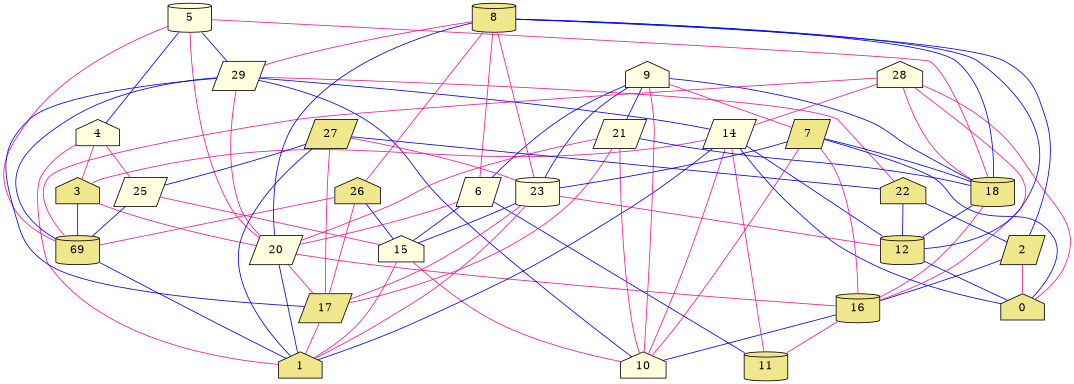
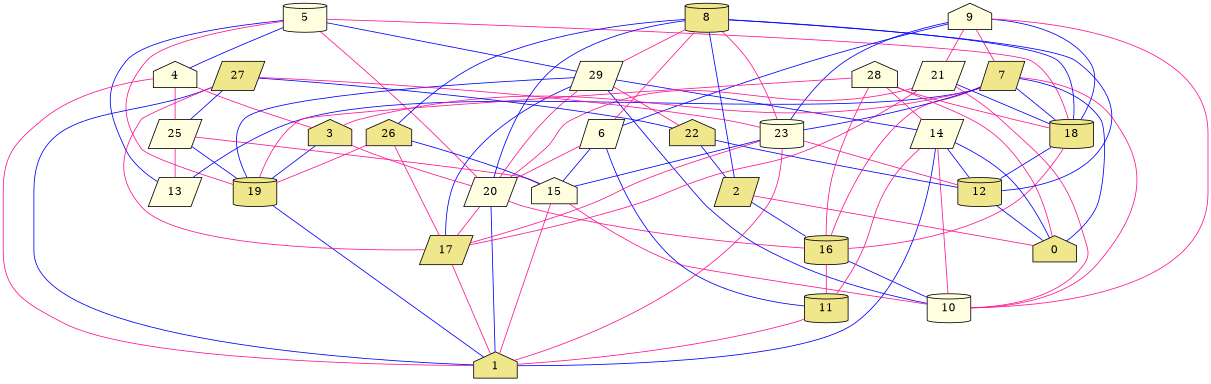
  digraph {
    node [fillcolor=khaki shape=parallelogram style=filled]
    edge [color=deeppink dir=none]
    5 [fillcolor=lightyellow shape=cylinder]
    4 [fillcolor=lightyellow shape=house]
+   13 [fillcolor=lightyellow]
    20 [fillcolor=lightyellow]
-   19 [shape=cylinder label=69]
+   19 [shape=cylinder]
    18 [shape=cylinder]
    29 [fillcolor=lightyellow]
    1 [shape=house]
    3 [shape=house]
    25 [fillcolor=lightyellow]
    17
    16 [shape=cylinder]
    26 [shape=house]
    15 [fillcolor=lightyellow shape=house]
-   10 [fillcolor=lightyellow shape=house]
+   10 [fillcolor=lightyellow shape=cylinder]
    14 [fillcolor=lightyellow]
    0 [shape=house]
    11 [shape=cylinder]
    12 [shape=cylinder]
    22 [shape=house]
    2
    6 [fillcolor=lightyellow]
    9 [fillcolor=lightyellow shape=house]
    21 [fillcolor=lightyellow]
    7
    23 [fillcolor=lightyellow shape=cylinder]
    28 [fillcolor=lightyellow shape=house]
    27
    8 [shape=cylinder]
    subgraph sub_1 {
      5
      4
+     13
      20
      19
      18
      29
      1
      3
      25
      17
      16
      26
      15
      10
      14
      0
      11
      12
      22
      2
      6
      9
      21
      7
      23
      28
      27
      8
    }
    5 -> 4 [color=blue]
+   5 -> 13 [color=blue]
    5 -> 20
    5 -> 19
    5 -> 18
    5 -> 29 [color=blue]
    4 -> 1
    4 -> 3
    4 -> 25
    20 -> 1 [color=blue]
    20 -> 17
    20 -> 16
    19 -> 1 [color=blue]
    18 -> 16
    18 -> 12 [color=blue]
    29 -> 20
    29 -> 19 [color=blue]
    29 -> 17 [color=blue]
    29 -> 10 [color=blue]
    29 -> 14 [color=blue]
    29 -> 22
    3 -> 20
    3 -> 19 [color=blue]
+   25 -> 13
    25 -> 19 [color=blue]
    25 -> 15
    17 -> 1
    16 -> 10 [color=blue]
    16 -> 11
    26 -> 19
    26 -> 17
    26 -> 15 [color=blue]
    15 -> 1
    15 -> 10
    14 -> 1 [color=blue]
    14 -> 10
    14 -> 0 [color=blue]
    14 -> 11
    14 -> 12 [color=blue]
+   11 -> 1
    12 -> 0 [color=blue]
    22 -> 12 [color=blue]
    22 -> 2 [color=blue]
    2 -> 16 [color=blue]
    2 -> 0
    6 -> 20
    6 -> 15 [color=blue]
    6 -> 11 [color=blue]
    9 -> 18 [color=blue]
    9 -> 10
    9 -> 6 [color=blue]
-   9 -> 21 [color=blue]
+   9 -> 21
    9 -> 7
    9 -> 23 [color=blue]
    21 -> 20
    21 -> 18 [color=blue]
    21 -> 17
    21 -> 10
+   7 -> 13 [color=blue]
    7 -> 18 [color=blue]
-   14 -> 3
+   7 -> 3
    7 -> 16
    7 -> 10
    7 -> 0 [color=blue]
    7 -> 23 [color=blue]
    23 -> 1
    23 -> 17
    23 -> 15 [color=blue]
    23 -> 12
    28 -> 19
    28 -> 18
    28 -> 16
    28 -> 14
    28 -> 0
    27 -> 1 [color=blue]
    27 -> 25 [color=blue]
    27 -> 17
    27 -> 22 [color=blue]
    27 -> 23
    8 -> 20 [color=blue]
    8 -> 18 [color=blue]
    8 -> 29
-   8 -> 26
+   8 -> 26 [color=blue]
    8 -> 12 [color=blue]
    8 -> 2 [color=blue]
    8 -> 6
    8 -> 23
  }
